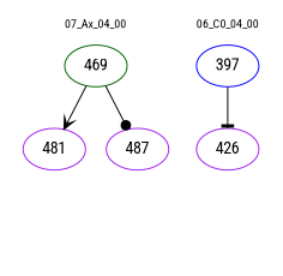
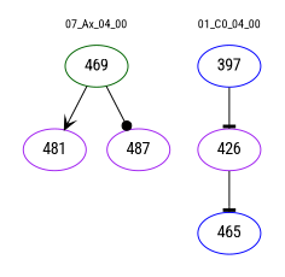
  digraph {
    fontname="Roboto Condensed"
    node [color=purple fontname="Roboto Condensed"]
    edge [arrowhead=tee color=black fontname="Roboto Condensed"]
    n1 [color=darkgreen label=469]
    n2 [label=481]
    n3 [label=487]
    n4 [label=426]
    n5 [color=blue label=397]
+   n6 [color=blue label=465]
    subgraph cluster_1 {
      color=white
      fontsize=10
      label="07_Ax_04_00"
      n1
      n2
      n3
    }
    subgraph cluster_2 {
      color=white
      fontsize=10
-     label="06_C0_04_00"
+     label="01_C0_04_00"
      n4
      n5
+     n6
    }
    n1 -> n2 [arrowhead=vee]
    n1 -> n3 [arrowhead=dot]
+   n4 -> n6
    n5 -> n4
  }
